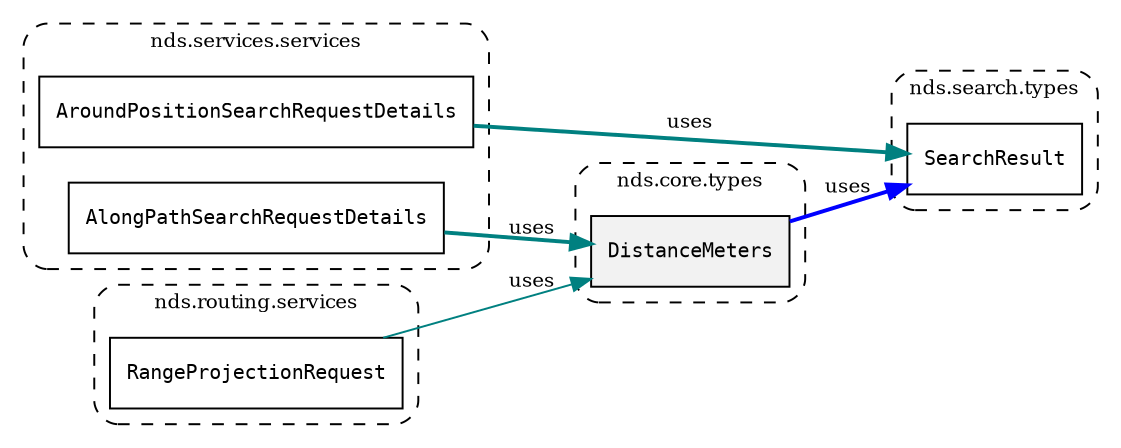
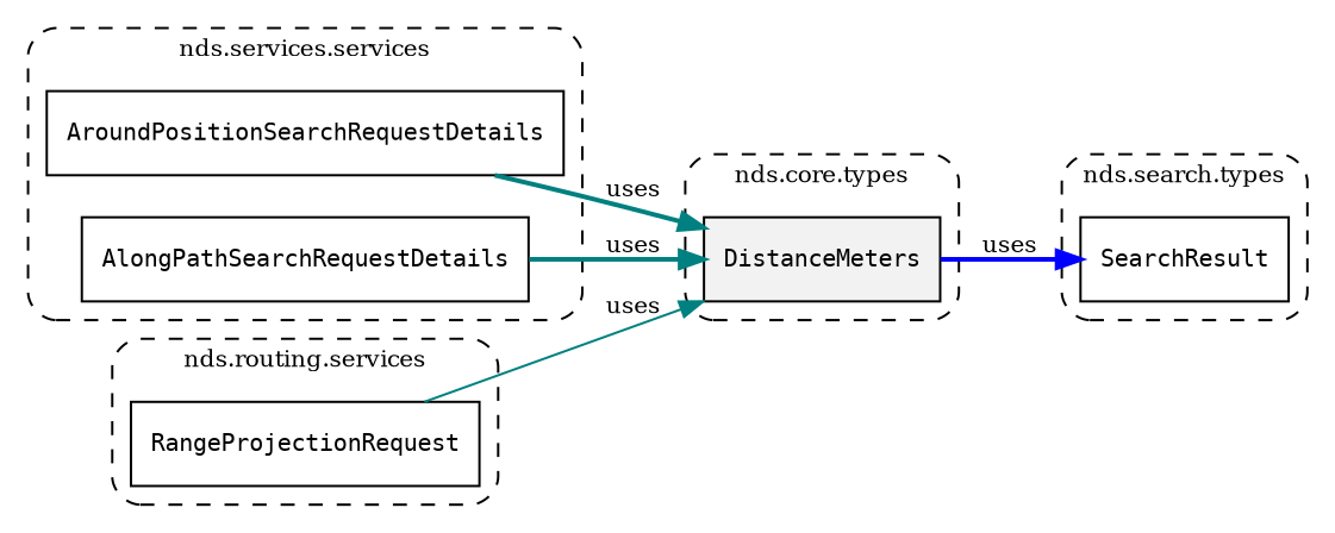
  digraph {
    fontsize=10
    rankdir=LR
    node [fontsize=10 shape=box]
    edge [color=teal fontsize=10 style=bold]
    n1 [fillcolor="#0000000D" label=<<font face="monospace"><table align="center" border="0" cellspacing="0" cellpadding="0"><tr><td href="../../../content/packages/nds.core.types.html#Subtype-DistanceMeters" title="Subtype defined in nds.core.types">DistanceMeters</td></tr></table></font>> style=filled]
    n2 [label=<<font face="monospace"><table align="center" border="0" cellspacing="0" cellpadding="0"><tr><td href="../../../content/packages/nds.search.services.html#Structure-AroundPositionSearchRequestDetails" title="Structure defined in nds.search.services">AroundPositionSearchRequestDetails</td></tr></table></font>>]
    n3 [label=<<font face="monospace"><table align="center" border="0" cellspacing="0" cellpadding="0"><tr><td href="../../../content/packages/nds.search.services.html#Structure-AlongPathSearchRequestDetails" title="Structure defined in nds.search.services">AlongPathSearchRequestDetails</td></tr></table></font>>]
    n4 [label=<<font face="monospace"><table align="center" border="0" cellspacing="0" cellpadding="0"><tr><td href="../../../content/packages/nds.search.types.html#Structure-SearchResult" title="Structure defined in nds.search.types">SearchResult</td></tr></table></font>>]
    n5 [label=<<font face="monospace"><table align="center" border="0" cellspacing="0" cellpadding="0"><tr><td href="../../../content/packages/nds.routing.services.html#Structure-RangeProjectionRequest" title="Structure defined in nds.routing.services">RangeProjectionRequest</td></tr></table></font>>]
    subgraph cluster_1 {
      label="nds.core.types"
      style="dashed, rounded"
      n1
    }
    subgraph cluster_2 {
      label="nds.services.services"
      style="dashed, rounded"
      n2
      n3
    }
    subgraph cluster_3 {
      label="nds.search.types"
      style="dashed, rounded"
      n4
    }
    subgraph cluster_4 {
      label="nds.routing.services"
      style="dashed, rounded"
      n5
    }
    n1 -> n4 [color=blue label=uses]
-   n2 -> n4 [label=uses]
+   n2 -> n1 [label=uses]
    n3 -> n1 [label=uses]
    n5 -> n1 [label=uses style=solid]
  }
